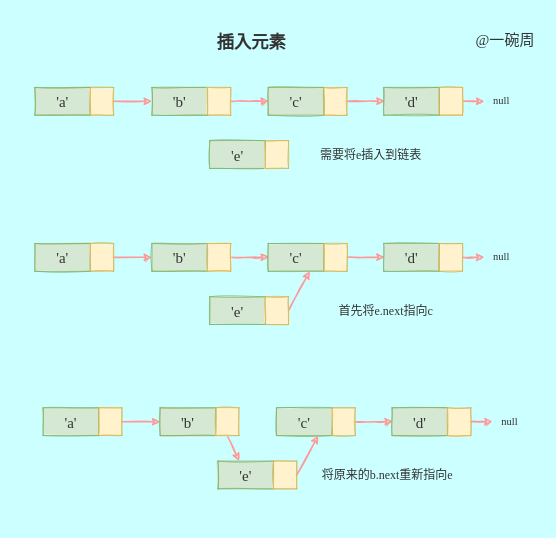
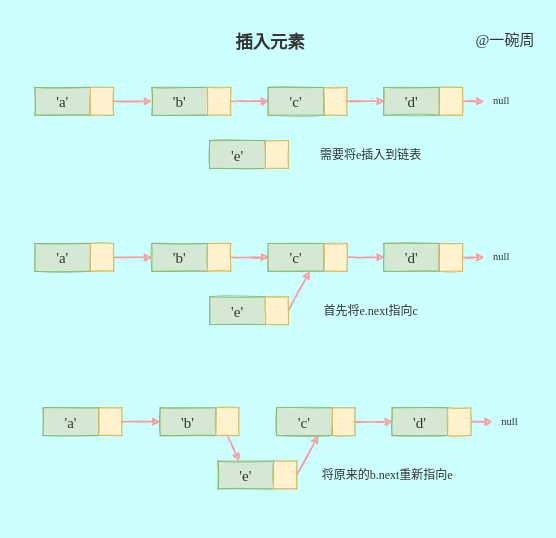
  <mxCell id="0" />
  <mxCell id="1" parent="0" />
  <mxCell id="2" value="" style="rounded=0;whiteSpace=wrap;html=1;sketch=1;fillStyle=solid;fontFamily=Comic Sans MS;fontSize=20;fontColor=#333333;fillColor=none;strokeColor=none;" vertex="1" parent="1"><mxGeometry x="20" y="20" width="697" height="668" as="geometry" /></mxCell>
  <mxCell id="3" value="&lt;font color=&quot;#333333&quot; face=&quot;Comic Sans MS&quot;&gt;&lt;span style=&quot;font-size: 20px&quot;&gt;'a'&lt;/span&gt;&lt;/font&gt;" style="rounded=0;whiteSpace=wrap;html=1;fillColor=#d5e8d4;strokeColor=#82b366;sketch=1;fillStyle=solid;" vertex="1" parent="1"><mxGeometry x="46" y="109" width="74" height="37" as="geometry" /></mxCell>
  <mxCell id="4" style="edgeStyle=orthogonalEdgeStyle;rounded=0;sketch=1;orthogonalLoop=1;jettySize=auto;html=1;exitX=1;exitY=0.5;exitDx=0;exitDy=0;entryX=0;entryY=0.5;entryDx=0;entryDy=0;fontFamily=Comic Sans MS;fontSize=20;fontColor=#333333;fillColor=#f8cecc;strokeColor=#FF9999;strokeWidth=2;" edge="1" parent="1" source="5" target="6"><mxGeometry relative="1" as="geometry" /></mxCell>
  <mxCell id="5" value="" style="rounded=0;whiteSpace=wrap;html=1;fillColor=#fff2cc;strokeColor=#d6b656;sketch=1;fillStyle=solid;" vertex="1" parent="1"><mxGeometry x="120" y="109" width="31" height="37" as="geometry" /></mxCell>
  <mxCell id="6" value="&lt;span style=&quot;color: rgb(51 , 51 , 51) ; font-family: &amp;#34;comic sans ms&amp;#34; ; font-size: 20px&quot;&gt;'b'&lt;/span&gt;" style="rounded=0;whiteSpace=wrap;html=1;fillColor=#d5e8d4;strokeColor=#82b366;sketch=1;fillStyle=solid;" vertex="1" parent="1"><mxGeometry x="202" y="109" width="74" height="37" as="geometry" /></mxCell>
  <mxCell id="7" style="edgeStyle=orthogonalEdgeStyle;rounded=0;sketch=1;orthogonalLoop=1;jettySize=auto;html=1;exitX=1;exitY=0.5;exitDx=0;exitDy=0;entryX=0.012;entryY=0.492;entryDx=0;entryDy=0;entryPerimeter=0;fontFamily=Comic Sans MS;fontSize=20;fontColor=#333333;strokeColor=#FF9999;strokeWidth=2;" edge="1" parent="1" source="8" target="9"><mxGeometry relative="1" as="geometry" /></mxCell>
  <mxCell id="8" value="" style="rounded=0;whiteSpace=wrap;html=1;fillColor=#fff2cc;strokeColor=#d6b656;sketch=1;fillStyle=solid;" vertex="1" parent="1"><mxGeometry x="276" y="109" width="31" height="37" as="geometry" /></mxCell>
  <mxCell id="9" value="&lt;span style=&quot;color: rgb(51 , 51 , 51) ; font-family: &amp;#34;comic sans ms&amp;#34; ; font-size: 20px&quot;&gt;'c'&lt;/span&gt;" style="rounded=0;whiteSpace=wrap;html=1;fillColor=#d5e8d4;strokeColor=#82b366;sketch=1;fillStyle=solid;" vertex="1" parent="1"><mxGeometry x="357" y="109" width="74" height="37" as="geometry" /></mxCell>
  <mxCell id="10" style="edgeStyle=orthogonalEdgeStyle;rounded=0;sketch=1;orthogonalLoop=1;jettySize=auto;html=1;exitX=1;exitY=0.5;exitDx=0;exitDy=0;entryX=0.015;entryY=0.494;entryDx=0;entryDy=0;entryPerimeter=0;fontFamily=Comic Sans MS;fontSize=20;fontColor=#333333;strokeColor=#FF9999;strokeWidth=2;" edge="1" parent="1" source="11" target="12"><mxGeometry relative="1" as="geometry" /></mxCell>
  <mxCell id="11" value="" style="rounded=0;whiteSpace=wrap;html=1;fillColor=#fff2cc;strokeColor=#d6b656;sketch=1;fillStyle=solid;" vertex="1" parent="1"><mxGeometry x="431" y="109" width="31" height="37" as="geometry" /></mxCell>
  <mxCell id="12" value="&lt;span style=&quot;color: rgb(51 , 51 , 51) ; font-family: &amp;#34;comic sans ms&amp;#34; ; font-size: 20px&quot;&gt;'d'&lt;/span&gt;" style="rounded=0;whiteSpace=wrap;html=1;fillColor=#d5e8d4;strokeColor=#82b366;sketch=1;fillStyle=solid;" vertex="1" parent="1"><mxGeometry x="511" y="109" width="74" height="37" as="geometry" /></mxCell>
  <mxCell id="13" style="edgeStyle=orthogonalEdgeStyle;rounded=0;sketch=1;orthogonalLoop=1;jettySize=auto;html=1;exitX=1;exitY=0.5;exitDx=0;exitDy=0;fontFamily=Comic Sans MS;fontSize=20;fontColor=#333333;strokeColor=#FF9999;strokeWidth=2;" edge="1" parent="1" source="14" target="15"><mxGeometry relative="1" as="geometry" /></mxCell>
  <mxCell id="14" value="" style="rounded=0;whiteSpace=wrap;html=1;fillColor=#fff2cc;strokeColor=#d6b656;sketch=1;fillStyle=solid;" vertex="1" parent="1"><mxGeometry x="585" y="109" width="31" height="37" as="geometry" /></mxCell>
  <mxCell id="15" value="&lt;font style=&quot;font-size: 14px&quot; face=&quot;Comic Sans MS&quot; color=&quot;#333333&quot;&gt;null&lt;/font&gt;" style="text;html=1;strokeColor=none;fillColor=none;align=center;verticalAlign=middle;whiteSpace=wrap;rounded=0;sketch=1;fillStyle=solid;" vertex="1" parent="1"><mxGeometry x="645" y="117" width="46" height="21" as="geometry" /></mxCell>
  <mxCell id="16" value="@一碗周" style="text;html=1;strokeColor=none;fillColor=none;align=center;verticalAlign=middle;whiteSpace=wrap;rounded=0;sketch=1;fillStyle=solid;fontFamily=Comic Sans MS;fontSize=20;fontColor=#333333;" vertex="1" parent="1"><mxGeometry x="627" y="30" width="92" height="30" as="geometry" /></mxCell>
- <mxCell id="17" value="&lt;h1&gt;&lt;font style=&quot;font-size: 23px&quot;&gt;插入元素&lt;/font&gt;&lt;/h1&gt;" style="text;html=1;strokeColor=none;fillColor=none;spacing=5;spacingTop=-47;whiteSpace=wrap;overflow=hidden;rounded=0;sketch=1;fillStyle=solid;fontFamily=Comic Sans MS;fontSize=20;fontColor=#333333;" vertex="1" parent="1"><mxGeometry x="284" y="30" width="172" height="39" as="geometry" /></mxCell>
+ <mxCell id="17" value="&lt;h1&gt;&lt;font style=&quot;font-size: 23px&quot;&gt;插入元素&lt;/font&gt;&lt;/h1&gt;" style="text;html=1;strokeColor=none;fillColor=none;spacing=5;spacingTop=-47;whiteSpace=wrap;overflow=hidden;rounded=0;sketch=1;fillStyle=solid;fontFamily=Comic Sans MS;fontSize=20;fontColor=#333333;" vertex="1" parent="1"><mxGeometry x="309" y="30" width="172" height="39" as="geometry" /></mxCell>
  <mxCell id="18" value="&lt;font color=&quot;#333333&quot; face=&quot;Comic Sans MS&quot;&gt;&lt;span style=&quot;font-size: 20px&quot;&gt;'e'&lt;/span&gt;&lt;/font&gt;" style="rounded=0;whiteSpace=wrap;html=1;fillColor=#d5e8d4;strokeColor=#82b366;sketch=1;fillStyle=solid;" vertex="1" parent="1"><mxGeometry x="279" y="180" width="74" height="37" as="geometry" /></mxCell>
  <mxCell id="19" value="" style="rounded=0;whiteSpace=wrap;html=1;fillColor=#fff2cc;strokeColor=#d6b656;sketch=1;fillStyle=solid;" vertex="1" parent="1"><mxGeometry x="353" y="180" width="31" height="37" as="geometry" /></mxCell>
  <mxCell id="20" value="需要将e插入到链表" style="text;html=1;strokeColor=none;fillColor=none;align=center;verticalAlign=middle;whiteSpace=wrap;rounded=0;sketch=1;fillStyle=auto;fontFamily=Comic Sans MS;fontSize=16;fontColor=#333333;" vertex="1" parent="1"><mxGeometry x="412" y="183.5" width="164" height="30" as="geometry" /></mxCell>
  <mxCell id="21" value="&lt;font color=&quot;#333333&quot; face=&quot;Comic Sans MS&quot;&gt;&lt;span style=&quot;font-size: 20px&quot;&gt;'a'&lt;/span&gt;&lt;/font&gt;" style="rounded=0;whiteSpace=wrap;html=1;fillColor=#d5e8d4;strokeColor=#82b366;sketch=1;fillStyle=solid;" vertex="1" parent="1"><mxGeometry x="46" y="317" width="74" height="37" as="geometry" /></mxCell>
  <mxCell id="22" style="edgeStyle=orthogonalEdgeStyle;rounded=0;sketch=1;orthogonalLoop=1;jettySize=auto;html=1;exitX=1;exitY=0.5;exitDx=0;exitDy=0;entryX=0;entryY=0.5;entryDx=0;entryDy=0;fontFamily=Comic Sans MS;fontSize=20;fontColor=#333333;fillColor=#f8cecc;strokeColor=#FF9999;strokeWidth=2;" edge="1" parent="1" source="23" target="24"><mxGeometry relative="1" as="geometry" /></mxCell>
  <mxCell id="23" value="" style="rounded=0;whiteSpace=wrap;html=1;fillColor=#fff2cc;strokeColor=#d6b656;sketch=1;fillStyle=solid;" vertex="1" parent="1"><mxGeometry x="120" y="317" width="31" height="37" as="geometry" /></mxCell>
  <mxCell id="24" value="&lt;span style=&quot;color: rgb(51 , 51 , 51) ; font-family: &amp;#34;comic sans ms&amp;#34; ; font-size: 20px&quot;&gt;'b'&lt;/span&gt;" style="rounded=0;whiteSpace=wrap;html=1;fillColor=#d5e8d4;strokeColor=#82b366;sketch=1;fillStyle=solid;" vertex="1" parent="1"><mxGeometry x="202" y="317" width="74" height="37" as="geometry" /></mxCell>
  <mxCell id="25" style="edgeStyle=orthogonalEdgeStyle;rounded=0;sketch=1;orthogonalLoop=1;jettySize=auto;html=1;exitX=1;exitY=0.5;exitDx=0;exitDy=0;entryX=0.012;entryY=0.492;entryDx=0;entryDy=0;entryPerimeter=0;fontFamily=Comic Sans MS;fontSize=20;fontColor=#333333;strokeColor=#FF9999;strokeWidth=2;" edge="1" parent="1" source="26" target="27"><mxGeometry relative="1" as="geometry" /></mxCell>
  <mxCell id="26" value="" style="rounded=0;whiteSpace=wrap;html=1;fillColor=#fff2cc;strokeColor=#d6b656;sketch=1;fillStyle=solid;" vertex="1" parent="1"><mxGeometry x="276" y="317" width="31" height="37" as="geometry" /></mxCell>
  <mxCell id="27" value="&lt;span style=&quot;color: rgb(51 , 51 , 51) ; font-family: &amp;#34;comic sans ms&amp;#34; ; font-size: 20px&quot;&gt;'c'&lt;/span&gt;" style="rounded=0;whiteSpace=wrap;html=1;fillColor=#d5e8d4;strokeColor=#82b366;sketch=1;fillStyle=solid;" vertex="1" parent="1"><mxGeometry x="357" y="317" width="74" height="37" as="geometry" /></mxCell>
  <mxCell id="28" style="edgeStyle=orthogonalEdgeStyle;rounded=0;sketch=1;orthogonalLoop=1;jettySize=auto;html=1;exitX=1;exitY=0.5;exitDx=0;exitDy=0;entryX=0.015;entryY=0.494;entryDx=0;entryDy=0;entryPerimeter=0;fontFamily=Comic Sans MS;fontSize=20;fontColor=#333333;strokeColor=#FF9999;strokeWidth=2;" edge="1" parent="1" source="29" target="30"><mxGeometry relative="1" as="geometry" /></mxCell>
  <mxCell id="29" value="" style="rounded=0;whiteSpace=wrap;html=1;fillColor=#fff2cc;strokeColor=#d6b656;sketch=1;fillStyle=solid;" vertex="1" parent="1"><mxGeometry x="431" y="317" width="31" height="37" as="geometry" /></mxCell>
  <mxCell id="30" value="&lt;span style=&quot;color: rgb(51 , 51 , 51) ; font-family: &amp;#34;comic sans ms&amp;#34; ; font-size: 20px&quot;&gt;'d'&lt;/span&gt;" style="rounded=0;whiteSpace=wrap;html=1;fillColor=#d5e8d4;strokeColor=#82b366;sketch=1;fillStyle=solid;" vertex="1" parent="1"><mxGeometry x="511" y="317" width="74" height="37" as="geometry" /></mxCell>
  <mxCell id="31" style="edgeStyle=orthogonalEdgeStyle;rounded=0;sketch=1;orthogonalLoop=1;jettySize=auto;html=1;exitX=1;exitY=0.5;exitDx=0;exitDy=0;fontFamily=Comic Sans MS;fontSize=20;fontColor=#333333;strokeColor=#FF9999;strokeWidth=2;" edge="1" parent="1" source="32" target="33"><mxGeometry relative="1" as="geometry" /></mxCell>
  <mxCell id="32" value="" style="rounded=0;whiteSpace=wrap;html=1;fillColor=#fff2cc;strokeColor=#d6b656;sketch=1;fillStyle=solid;" vertex="1" parent="1"><mxGeometry x="585" y="317" width="31" height="37" as="geometry" /></mxCell>
  <mxCell id="33" value="&lt;font style=&quot;font-size: 14px&quot; face=&quot;Comic Sans MS&quot; color=&quot;#333333&quot;&gt;null&lt;/font&gt;" style="text;html=1;strokeColor=none;fillColor=none;align=center;verticalAlign=middle;whiteSpace=wrap;rounded=0;sketch=1;fillStyle=solid;" vertex="1" parent="1"><mxGeometry x="645" y="325" width="46" height="21" as="geometry" /></mxCell>
  <mxCell id="34" value="&lt;font color=&quot;#333333&quot; face=&quot;Comic Sans MS&quot;&gt;&lt;span style=&quot;font-size: 20px&quot;&gt;'e'&lt;/span&gt;&lt;/font&gt;" style="rounded=0;whiteSpace=wrap;html=1;fillColor=#d5e8d4;strokeColor=#82b366;sketch=1;fillStyle=solid;" vertex="1" parent="1"><mxGeometry x="279" y="388" width="74" height="37" as="geometry" /></mxCell>
  <mxCell id="35" style="rounded=0;sketch=1;orthogonalLoop=1;jettySize=auto;html=1;exitX=1;exitY=0.5;exitDx=0;exitDy=0;entryX=0.75;entryY=1;entryDx=0;entryDy=0;fontFamily=Comic Sans MS;fontSize=16;fontColor=#333333;strokeColor=#FF9999;strokeWidth=2;" edge="1" parent="1" source="36" target="27"><mxGeometry relative="1" as="geometry" /></mxCell>
  <mxCell id="36" value="" style="rounded=0;whiteSpace=wrap;html=1;fillColor=#fff2cc;strokeColor=#d6b656;sketch=1;fillStyle=solid;" vertex="1" parent="1"><mxGeometry x="353" y="388" width="31" height="37" as="geometry" /></mxCell>
- <mxCell id="37" value="首先将e.next指向c" style="text;html=1;strokeColor=none;fillColor=none;align=center;verticalAlign=middle;whiteSpace=wrap;rounded=0;sketch=1;fillStyle=auto;fontFamily=Comic Sans MS;fontSize=16;fontColor=#333333;" vertex="1" parent="1"><mxGeometry x="432" y="391.5" width="164" height="30" as="geometry" /></mxCell>
+ <mxCell id="37" value="首先将e.next指向c" style="text;html=1;strokeColor=none;fillColor=none;align=center;verticalAlign=middle;whiteSpace=wrap;rounded=0;sketch=1;fillStyle=auto;fontFamily=Comic Sans MS;fontSize=16;fontColor=#333333;" vertex="1" parent="1"><mxGeometry x="412" y="391.5" width="164" height="30" as="geometry" /></mxCell>
  <mxCell id="38" value="&lt;font color=&quot;#333333&quot; face=&quot;Comic Sans MS&quot;&gt;&lt;span style=&quot;font-size: 20px&quot;&gt;'a'&lt;/span&gt;&lt;/font&gt;" style="rounded=0;whiteSpace=wrap;html=1;fillColor=#d5e8d4;strokeColor=#82b366;sketch=1;fillStyle=solid;" vertex="1" parent="1"><mxGeometry x="57" y="536" width="74" height="37" as="geometry" /></mxCell>
  <mxCell id="39" style="edgeStyle=orthogonalEdgeStyle;rounded=0;sketch=1;orthogonalLoop=1;jettySize=auto;html=1;exitX=1;exitY=0.5;exitDx=0;exitDy=0;entryX=0;entryY=0.5;entryDx=0;entryDy=0;fontFamily=Comic Sans MS;fontSize=20;fontColor=#333333;fillColor=#f8cecc;strokeColor=#FF9999;strokeWidth=2;" edge="1" parent="1" source="40" target="41"><mxGeometry relative="1" as="geometry" /></mxCell>
  <mxCell id="40" value="" style="rounded=0;whiteSpace=wrap;html=1;fillColor=#fff2cc;strokeColor=#d6b656;sketch=1;fillStyle=solid;" vertex="1" parent="1"><mxGeometry x="131" y="536" width="31" height="37" as="geometry" /></mxCell>
  <mxCell id="41" value="&lt;span style=&quot;color: rgb(51 , 51 , 51) ; font-family: &amp;#34;comic sans ms&amp;#34; ; font-size: 20px&quot;&gt;'b'&lt;/span&gt;" style="rounded=0;whiteSpace=wrap;html=1;fillColor=#d5e8d4;strokeColor=#82b366;sketch=1;fillStyle=solid;" vertex="1" parent="1"><mxGeometry x="213" y="536" width="74" height="37" as="geometry" /></mxCell>
  <mxCell id="42" style="rounded=0;sketch=1;orthogonalLoop=1;jettySize=auto;html=1;exitX=0.519;exitY=1.049;exitDx=0;exitDy=0;fontFamily=Comic Sans MS;fontSize=20;fontColor=#333333;strokeColor=#FF9999;strokeWidth=2;exitPerimeter=0;" edge="1" parent="1" source="43" target="51"><mxGeometry relative="1" as="geometry" /></mxCell>
  <mxCell id="43" value="" style="rounded=0;whiteSpace=wrap;html=1;fillColor=#fff2cc;strokeColor=#d6b656;sketch=1;fillStyle=solid;" vertex="1" parent="1"><mxGeometry x="287" y="536" width="31" height="37" as="geometry" /></mxCell>
  <mxCell id="44" value="&lt;span style=&quot;color: rgb(51 , 51 , 51) ; font-family: &amp;#34;comic sans ms&amp;#34; ; font-size: 20px&quot;&gt;'c'&lt;/span&gt;" style="rounded=0;whiteSpace=wrap;html=1;fillColor=#d5e8d4;strokeColor=#82b366;sketch=1;fillStyle=solid;" vertex="1" parent="1"><mxGeometry x="368" y="536" width="74" height="37" as="geometry" /></mxCell>
  <mxCell id="45" style="edgeStyle=orthogonalEdgeStyle;rounded=0;sketch=1;orthogonalLoop=1;jettySize=auto;html=1;exitX=1;exitY=0.5;exitDx=0;exitDy=0;entryX=0.015;entryY=0.494;entryDx=0;entryDy=0;entryPerimeter=0;fontFamily=Comic Sans MS;fontSize=20;fontColor=#333333;strokeColor=#FF9999;strokeWidth=2;" edge="1" parent="1" source="46" target="47"><mxGeometry relative="1" as="geometry" /></mxCell>
  <mxCell id="46" value="" style="rounded=0;whiteSpace=wrap;html=1;fillColor=#fff2cc;strokeColor=#d6b656;sketch=1;fillStyle=solid;" vertex="1" parent="1"><mxGeometry x="442" y="536" width="31" height="37" as="geometry" /></mxCell>
  <mxCell id="47" value="&lt;span style=&quot;color: rgb(51 , 51 , 51) ; font-family: &amp;#34;comic sans ms&amp;#34; ; font-size: 20px&quot;&gt;'d'&lt;/span&gt;" style="rounded=0;whiteSpace=wrap;html=1;fillColor=#d5e8d4;strokeColor=#82b366;sketch=1;fillStyle=solid;" vertex="1" parent="1"><mxGeometry x="522" y="536" width="74" height="37" as="geometry" /></mxCell>
  <mxCell id="48" style="edgeStyle=orthogonalEdgeStyle;rounded=0;sketch=1;orthogonalLoop=1;jettySize=auto;html=1;exitX=1;exitY=0.5;exitDx=0;exitDy=0;fontFamily=Comic Sans MS;fontSize=20;fontColor=#333333;strokeColor=#FF9999;strokeWidth=2;" edge="1" parent="1" source="49" target="50"><mxGeometry relative="1" as="geometry" /></mxCell>
  <mxCell id="49" value="" style="rounded=0;whiteSpace=wrap;html=1;fillColor=#fff2cc;strokeColor=#d6b656;sketch=1;fillStyle=solid;" vertex="1" parent="1"><mxGeometry x="596" y="536" width="31" height="37" as="geometry" /></mxCell>
  <mxCell id="50" value="&lt;font style=&quot;font-size: 14px&quot; face=&quot;Comic Sans MS&quot; color=&quot;#333333&quot;&gt;null&lt;/font&gt;" style="text;html=1;strokeColor=none;fillColor=none;align=center;verticalAlign=middle;whiteSpace=wrap;rounded=0;sketch=1;fillStyle=solid;" vertex="1" parent="1"><mxGeometry x="656" y="544" width="46" height="21" as="geometry" /></mxCell>
  <mxCell id="51" value="&lt;font color=&quot;#333333&quot; face=&quot;Comic Sans MS&quot;&gt;&lt;span style=&quot;font-size: 20px&quot;&gt;'e'&lt;/span&gt;&lt;/font&gt;" style="rounded=0;whiteSpace=wrap;html=1;fillColor=#d5e8d4;strokeColor=#82b366;sketch=1;fillStyle=solid;" vertex="1" parent="1"><mxGeometry x="290" y="607" width="74" height="37" as="geometry" /></mxCell>
  <mxCell id="52" style="rounded=0;sketch=1;orthogonalLoop=1;jettySize=auto;html=1;exitX=1;exitY=0.5;exitDx=0;exitDy=0;entryX=0.75;entryY=1;entryDx=0;entryDy=0;fontFamily=Comic Sans MS;fontSize=16;fontColor=#333333;strokeColor=#FF9999;strokeWidth=2;" edge="1" parent="1" source="53" target="44"><mxGeometry relative="1" as="geometry" /></mxCell>
  <mxCell id="53" value="" style="rounded=0;whiteSpace=wrap;html=1;fillColor=#fff2cc;strokeColor=#d6b656;sketch=1;fillStyle=solid;" vertex="1" parent="1"><mxGeometry x="364" y="607" width="31" height="37" as="geometry" /></mxCell>
  <mxCell id="54" value="将原来的b.next重新指向e" style="text;html=1;strokeColor=none;fillColor=none;align=center;verticalAlign=middle;whiteSpace=wrap;rounded=0;sketch=1;fillStyle=auto;fontFamily=Comic Sans MS;fontSize=16;fontColor=#333333;" vertex="1" parent="1"><mxGeometry x="423" y="610.5" width="186" height="30" as="geometry" /></mxCell>
